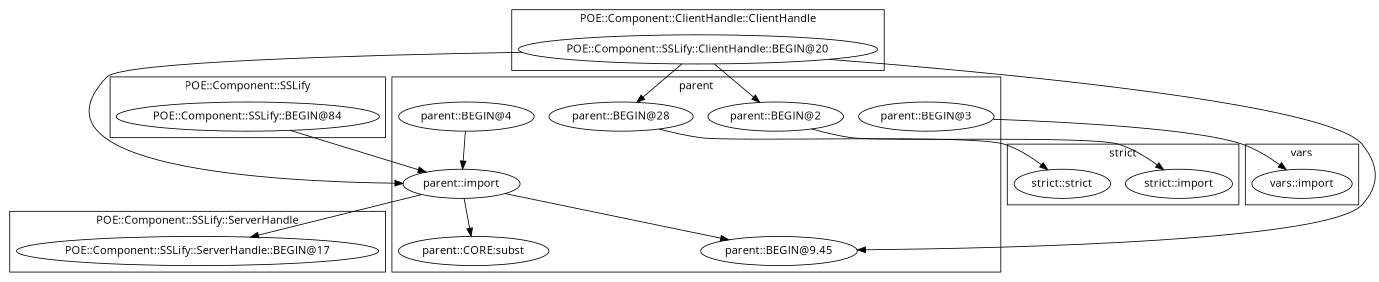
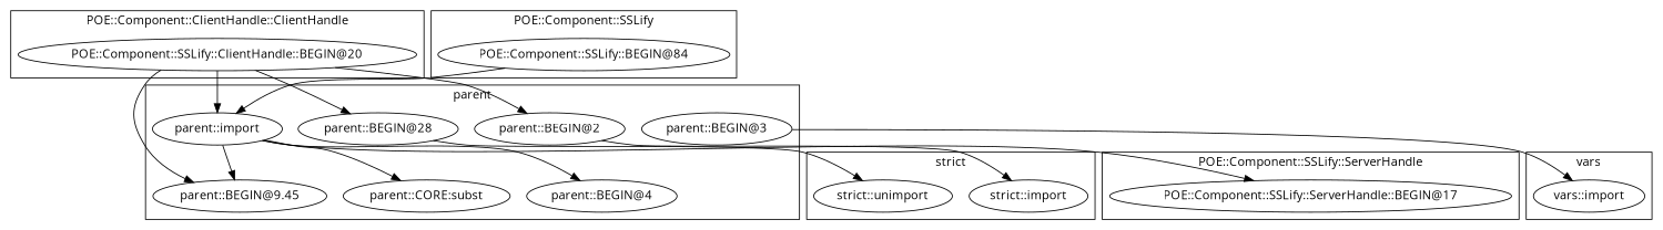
  digraph {
    fontname="Open Sans"
    node [fontname="Open Sans"]
    edge [fontname="Open Sans"]
    "strict::import"
-   "strict::unimport" [label="strict::strict"]
+   "strict::unimport"
    "POE::Component::SSLify::BEGIN@84"
    "POE::Component::SSLify::ServerHandle::BEGIN@17"
    "POE::Component::SSLify::ClientHandle::BEGIN@20"
    "vars::import"
    "parent::BEGIN@9.45"
    n8 [label="parent::BEGIN@28"]
    n9 [label="parent::BEGIN@4"]
    "parent::import"
    "parent::BEGIN@3"
    "parent::BEGIN@2"
    "parent::CORE:subst"
    subgraph cluster_1 {
      label="strict"
      "strict::import"
      "strict::unimport"
    }
    subgraph cluster_2 {
      label="POE::Component::SSLify"
      "POE::Component::SSLify::BEGIN@84"
    }
    subgraph cluster_3 {
      label="POE::Component::SSLify::ServerHandle"
      "POE::Component::SSLify::ServerHandle::BEGIN@17"
    }
    subgraph cluster_4 {
      label="POE::Component::ClientHandle::ClientHandle"
      "POE::Component::SSLify::ClientHandle::BEGIN@20"
    }
    subgraph cluster_5 {
      label=vars
      "vars::import"
    }
    subgraph cluster_6 {
      label=parent
      "parent::BEGIN@9.45"
      n8
      n9
      "parent::import"
      "parent::BEGIN@3"
      "parent::BEGIN@2"
      "parent::CORE:subst"
    }
    "POE::Component::SSLify::BEGIN@84" -> "parent::import"
    "POE::Component::SSLify::ClientHandle::BEGIN@20" -> "parent::BEGIN@9.45"
    "POE::Component::SSLify::ClientHandle::BEGIN@20" -> n8
    "POE::Component::SSLify::ClientHandle::BEGIN@20" -> "parent::import"
    "POE::Component::SSLify::ClientHandle::BEGIN@20" -> "parent::BEGIN@2"
    n8 -> "strict::unimport"
    "parent::import" -> "POE::Component::SSLify::ServerHandle::BEGIN@17"
    "parent::import" -> "parent::BEGIN@9.45"
-   n9 -> "parent::import"
+   "parent::import" -> n9
    "parent::import" -> "parent::CORE:subst"
    "parent::BEGIN@3" -> "vars::import"
    "parent::BEGIN@2" -> "strict::import"
  }
